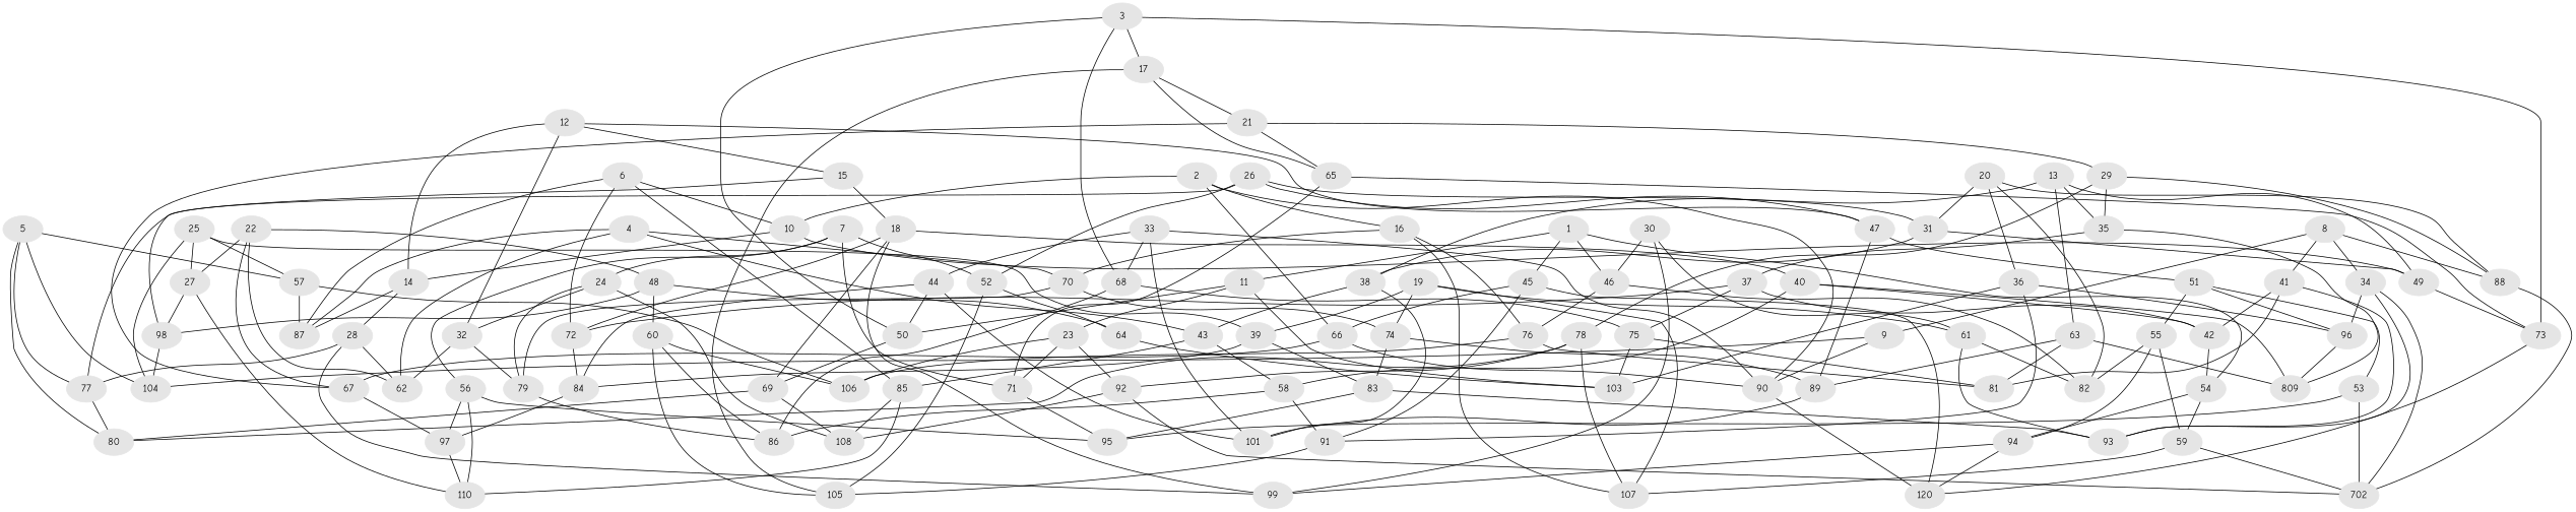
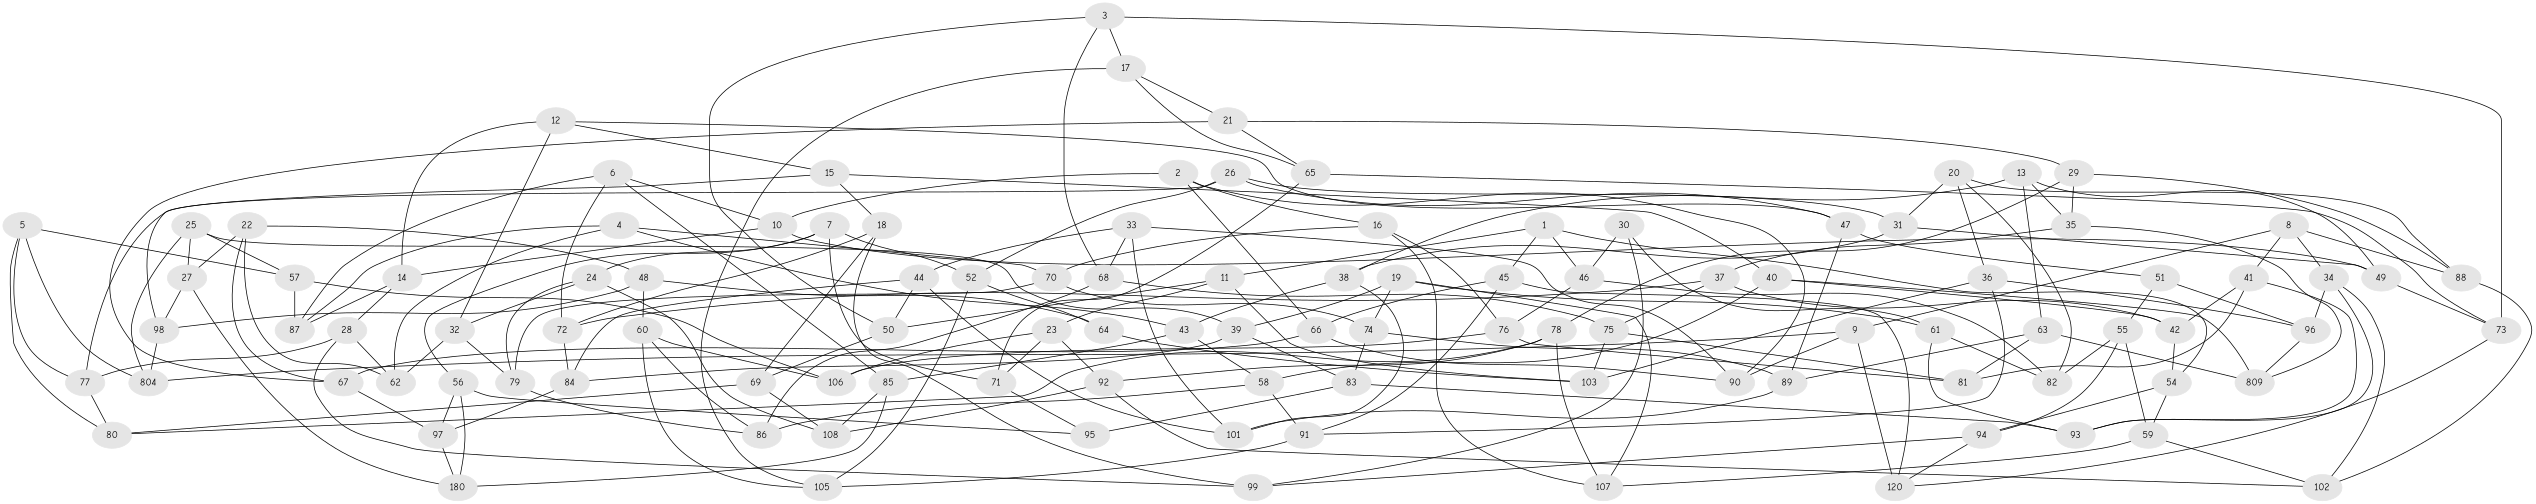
  graph {
    fontname="Comic Neue"
    node [color=gray90 fontname="Comic Neue" style=filled]
    edge [fontname="Comic Neue"]
    1
    11
    45
    46
    54
    50
    23
    103
    66
    n10 [label=120]
    91
    76
    82
    59
    94
    2
    10
    16
    90
    14
    49
    70
    107
    67
    3
    17
    68
    73
    21
    65
    105
    69
    75
    86
    4
    43
    62
    87
    85
    58
    74
    79
    5
    57
    77
    80
-   104
+   104 [label=804]
    106
    6
    72
    84
    108
-   110
+   110 [label=180]
    7
    24
    52
    56
    71
    32
    64
    95
    97
    8
    9
    34
    41
    88
    93
    96
-   102 [label=702]
+   102
    42
    81
    28
    92
    12
    15
    47
    18
    40
    98
    51
    89
    13
    35
    38
    63
    37
    n88 [label=809]
    101
    99
    29
    19
    39
    61
    83
    20
    31
    36
    78
    22
    27
    48
    60
    25
    26
    30
    33
    44
-   53
    55
    1 -- 11
    1 -- 45
    1 -- 46
    1 -- 54
    11 -- 50
    11 -- 23
    11 -- 103
    45 -- 66
    45 -- n10
    45 -- 91
    46 -- 76
    46 -- 82
    54 -- 59
    54 -- 94
    50 -- 69
    23 -- 106
    23 -- 71
    23 -- 92
    66 -- 90
    66 -- 67
    91 -- 105
    76 -- 106
    76 -- 81
    59 -- 107
    59 -- 102
    94 -- n10
    94 -- 99
    2 -- 66
    2 -- 10
    2 -- 16
    2 -- 90
    10 -- 14
    10 -- 49
    16 -- 76
    16 -- 70
    16 -- 107
    14 -- 87
    14 -- 28
    49 -- 73
    70 -- 74
    70 -- 79
    67 -- 97
    3 -- 50
    3 -- 17
    3 -- 68
    3 -- 73
    17 -- 21
    17 -- 65
    17 -- 105
    68 -- 75
    68 -- 86
    73 -- n10
    21 -- 67
    21 -- 65
    21 -- 29
    65 -- 73
    65 -- 71
    69 -- 80
    69 -- 108
    75 -- 103
    75 -- 81
    4 -- 70
    4 -- 43
    4 -- 62
    4 -- 87
    43 -- 85
    43 -- 58
    85 -- 108
    85 -- 110
    58 -- 91
    58 -- 86
    74 -- 89
    74 -- 83
    79 -- 86
    5 -- 57
    5 -- 77
    5 -- 80
    5 -- 104
    57 -- 87
    57 -- 106
    77 -- 80
    6 -- 10
    6 -- 87
    6 -- 85
    6 -- 72
    72 -- 84
    84 -- 97
    7 -- 24
    7 -- 52
    7 -- 56
    7 -- 71
    24 -- 79
    24 -- 108
    24 -- 32
    52 -- 105
    52 -- 64
    56 -- 110
    56 -- 95
    56 -- 97
    71 -- 95
    32 -- 62
    32 -- 79
    64 -- 103
    97 -- 110
    8 -- 9
    8 -- 34
    8 -- 41
    8 -- 88
-   90 -- n10
+   9 -- n10
    9 -- 90
    9 -- 104
    34 -- 93
    34 -- 96
    34 -- 102
    41 -- 93
    41 -- 42
    41 -- 81
    88 -- 102
    96 -- n88
    42 -- 54
    28 -- 62
    28 -- 77
    28 -- 99
    92 -- 108
    92 -- 102
    12 -- 14
    12 -- 32
    12 -- 15
    12 -- 47
    15 -- 18
-   18 -- 40
+   15 -- 40
    15 -- 98
    47 -- 51
    47 -- 89
    18 -- 69
    18 -- 72
    18 -- 99
    40 -- 58
    40 -- 42
    40 -- n88
    98 -- 104
    51 -- 96
-   51 -- 53
    51 -- 55
    89 -- 101
    13 -- 49
    13 -- 35
    13 -- 38
    13 -- 63
    35 -- 37
    35 -- n88
    38 -- 43
    38 -- 101
    63 -- 81
    63 -- 89
    63 -- n88
    37 -- 75
    37 -- 72
    37 -- 42
    29 -- 88
    29 -- 35
    29 -- 78
    19 -- 107
    19 -- 74
    19 -- 39
    19 -- 61
    39 -- 84
    39 -- 83
    61 -- 82
    61 -- 93
    83 -- 95
    83 -- 93
    20 -- 82
    20 -- 88
    20 -- 31
    20 -- 36
    31 -- 49
    31 -- 38
    36 -- 103
    36 -- 91
    36 -- 96
    78 -- 107
    78 -- 80
    78 -- 92
    22 -- 67
    22 -- 62
    22 -- 27
    22 -- 48
    27 -- 110
    27 -- 98
    48 -- 64
    48 -- 98
    48 -- 60
    60 -- 105
    60 -- 86
    60 -- 106
    25 -- 57
    25 -- 104
    25 -- 39
    25 -- 27
    26 -- 77
    26 -- 52
    26 -- 47
    26 -- 31
    30 -- 46
    30 -- 99
    30 -- 61
    33 -- 90
    33 -- 68
    33 -- 101
    33 -- 44
    44 -- 50
    44 -- 84
    44 -- 101
-   53 -- 95
-   53 -- 102
    55 -- 82
    55 -- 59
    55 -- 94
  }
